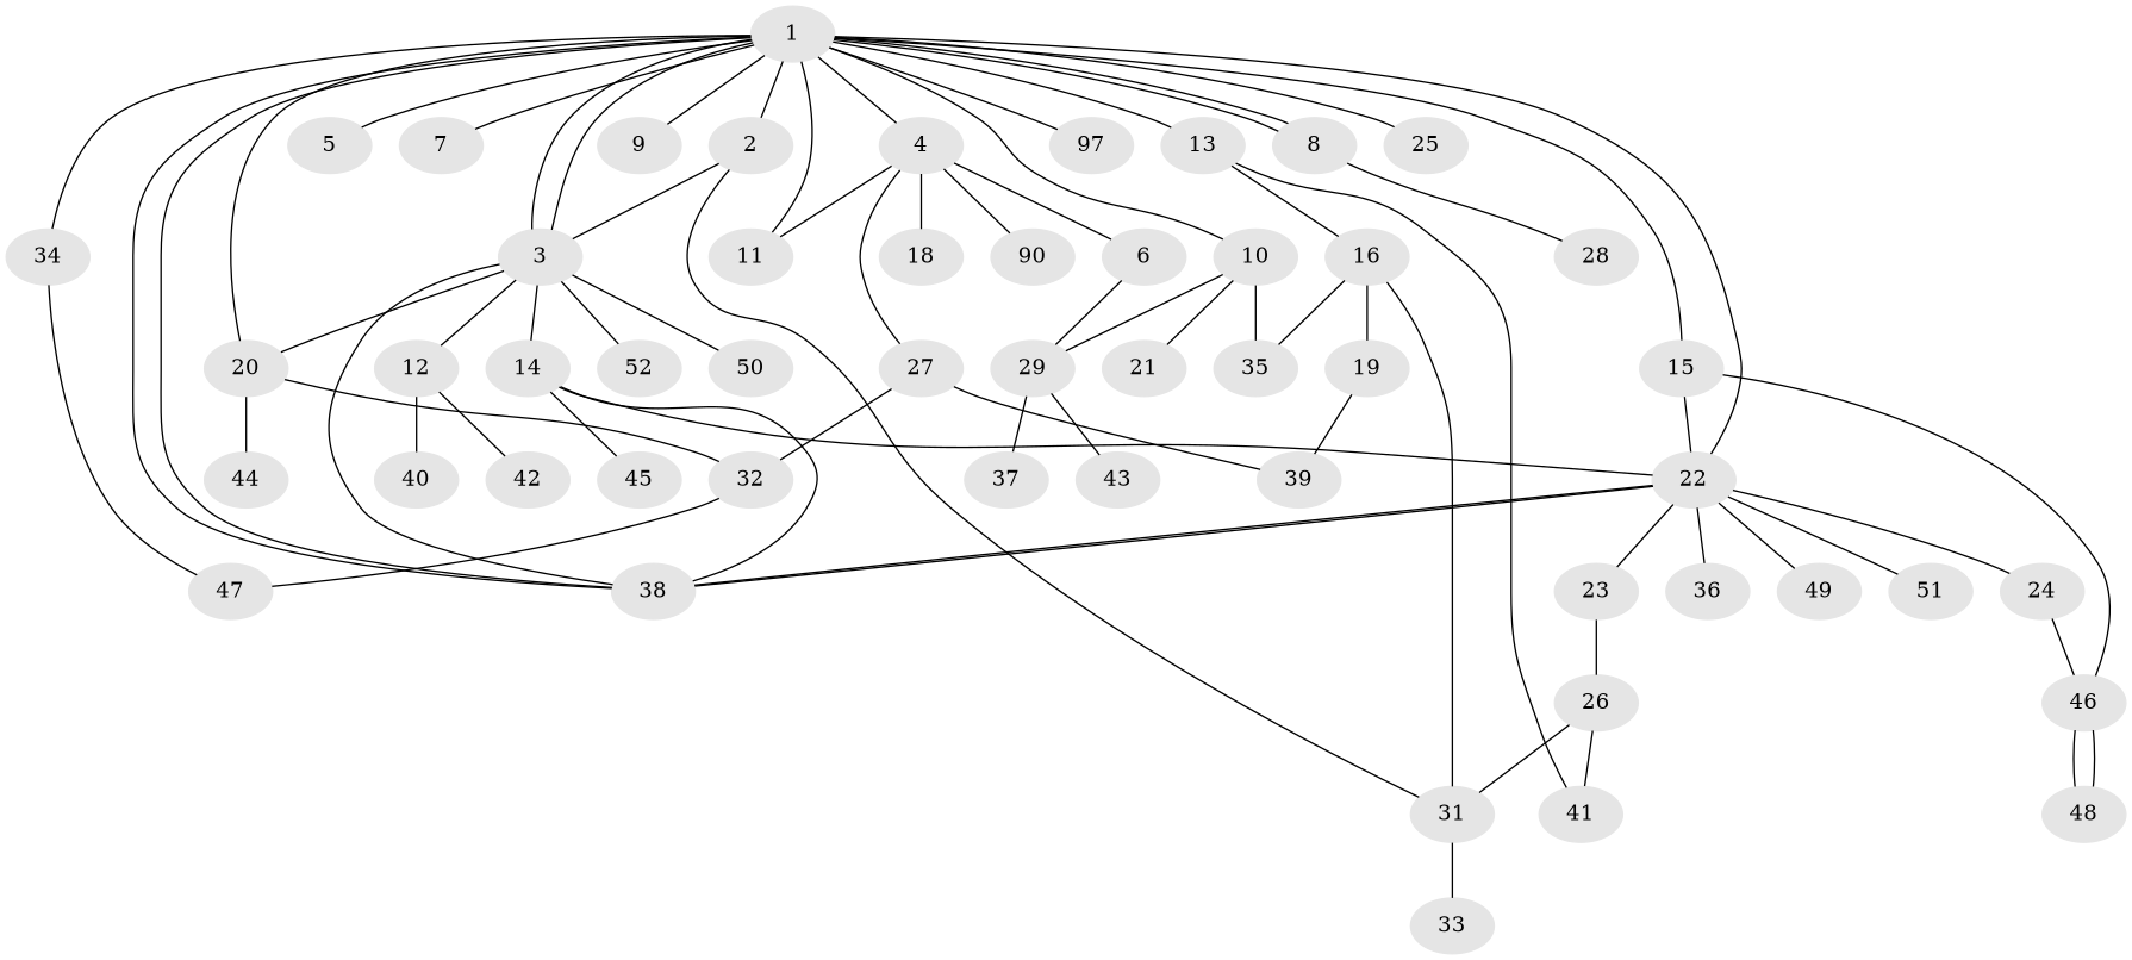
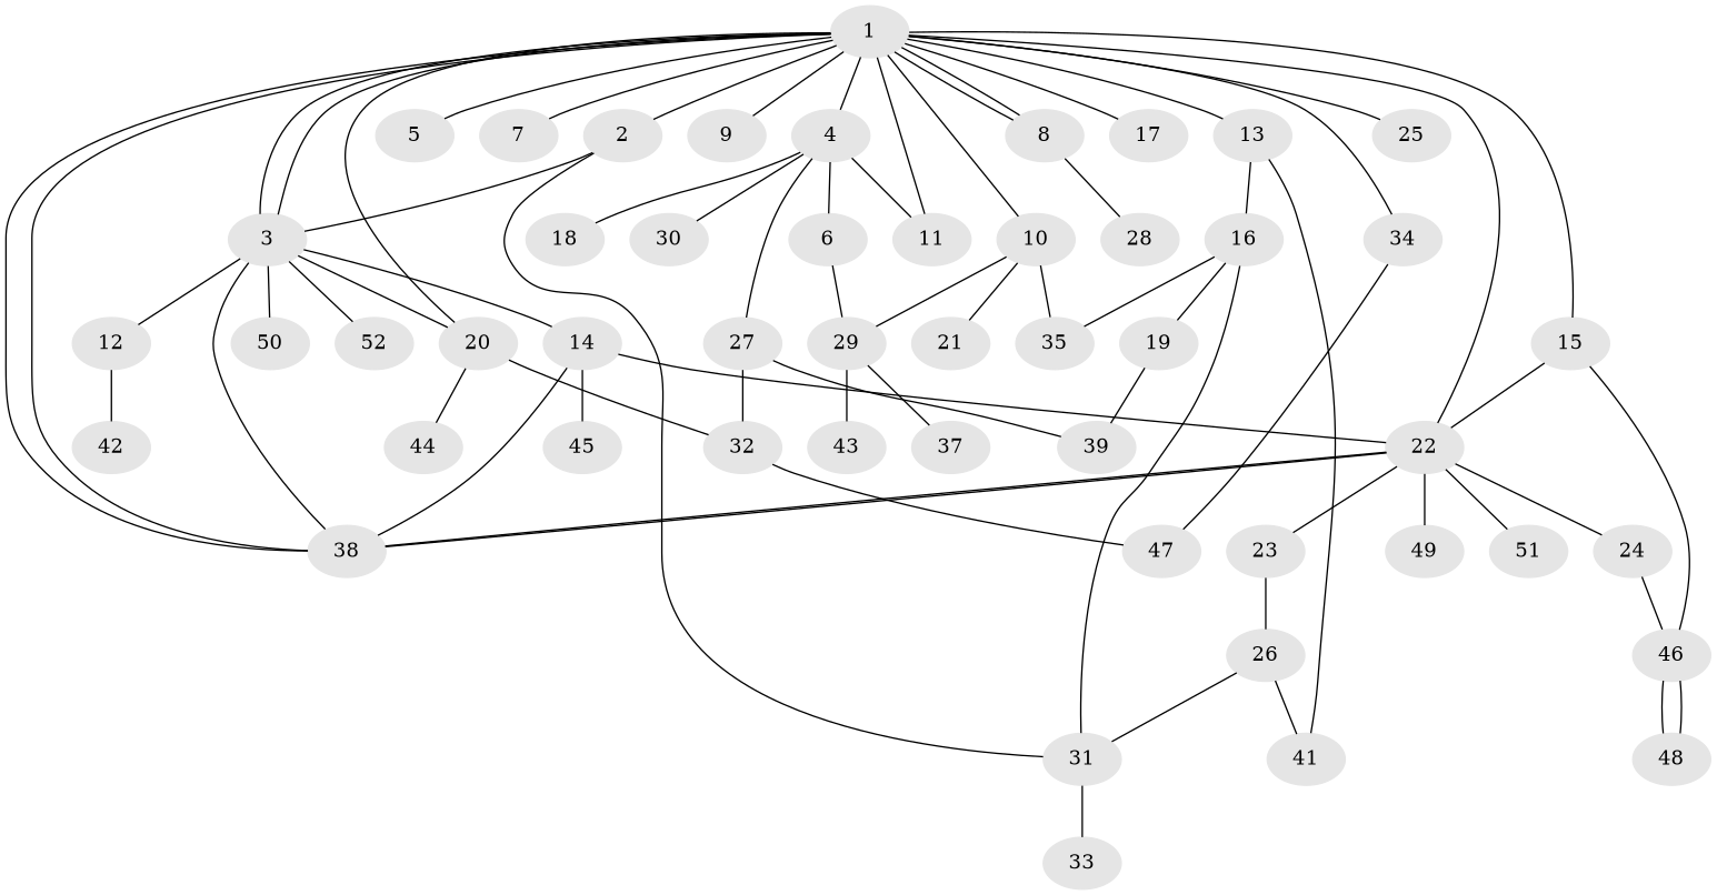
  graph {
    node [color=gray90 style=filled]
    1
    2
    3
    4
    5
    7
    8
    9
    10
    11
    13
    15
-   17 [label=97]
+   17
    20
    22
    25
    34
    38
    31
    14
    12
    50
    52
    6
    18
    27
-   30 [label=90]
+   30
    28
    29
    21
    35
    16
    41
    45
    46
    32
    44
    23
    24
-   36
    49
    51
    47
    33
-   40
    42
    39
    37
    43
    19
    48
    26
    1 -- 2
    1 -- 3
    1 -- 3
    1 -- 4
    1 -- 5
    1 -- 7
    1 -- 8
    1 -- 8
    1 -- 9
    1 -- 10
    1 -- 11
    1 -- 13
    1 -- 15
    1 -- 17
    1 -- 20
    1 -- 22
    1 -- 25
    1 -- 34
    1 -- 38
    1 -- 38
    2 -- 3
    2 -- 31
    3 -- 20
    3 -- 38
    3 -- 14
    3 -- 12
    3 -- 50
    3 -- 52
    4 -- 11
    4 -- 6
    4 -- 18
    4 -- 27
    4 -- 30
    8 -- 28
    10 -- 29
    10 -- 21
    10 -- 35
    13 -- 16
    13 -- 41
    15 -- 22
    15 -- 46
    20 -- 32
    20 -- 44
    22 -- 38
    22 -- 38
    22 -- 23
    22 -- 24
-   22 -- 36
    22 -- 49
    22 -- 51
    34 -- 47
    31 -- 33
    14 -- 22
    14 -- 38
    14 -- 45
-   12 -- 40
    12 -- 42
    6 -- 29
    27 -- 32
    27 -- 39
    29 -- 37
    29 -- 43
    16 -- 31
    16 -- 35
    16 -- 19
    46 -- 48
    46 -- 48
    32 -- 47
    23 -- 26
    24 -- 46
    19 -- 39
    26 -- 31
    26 -- 41
  }
